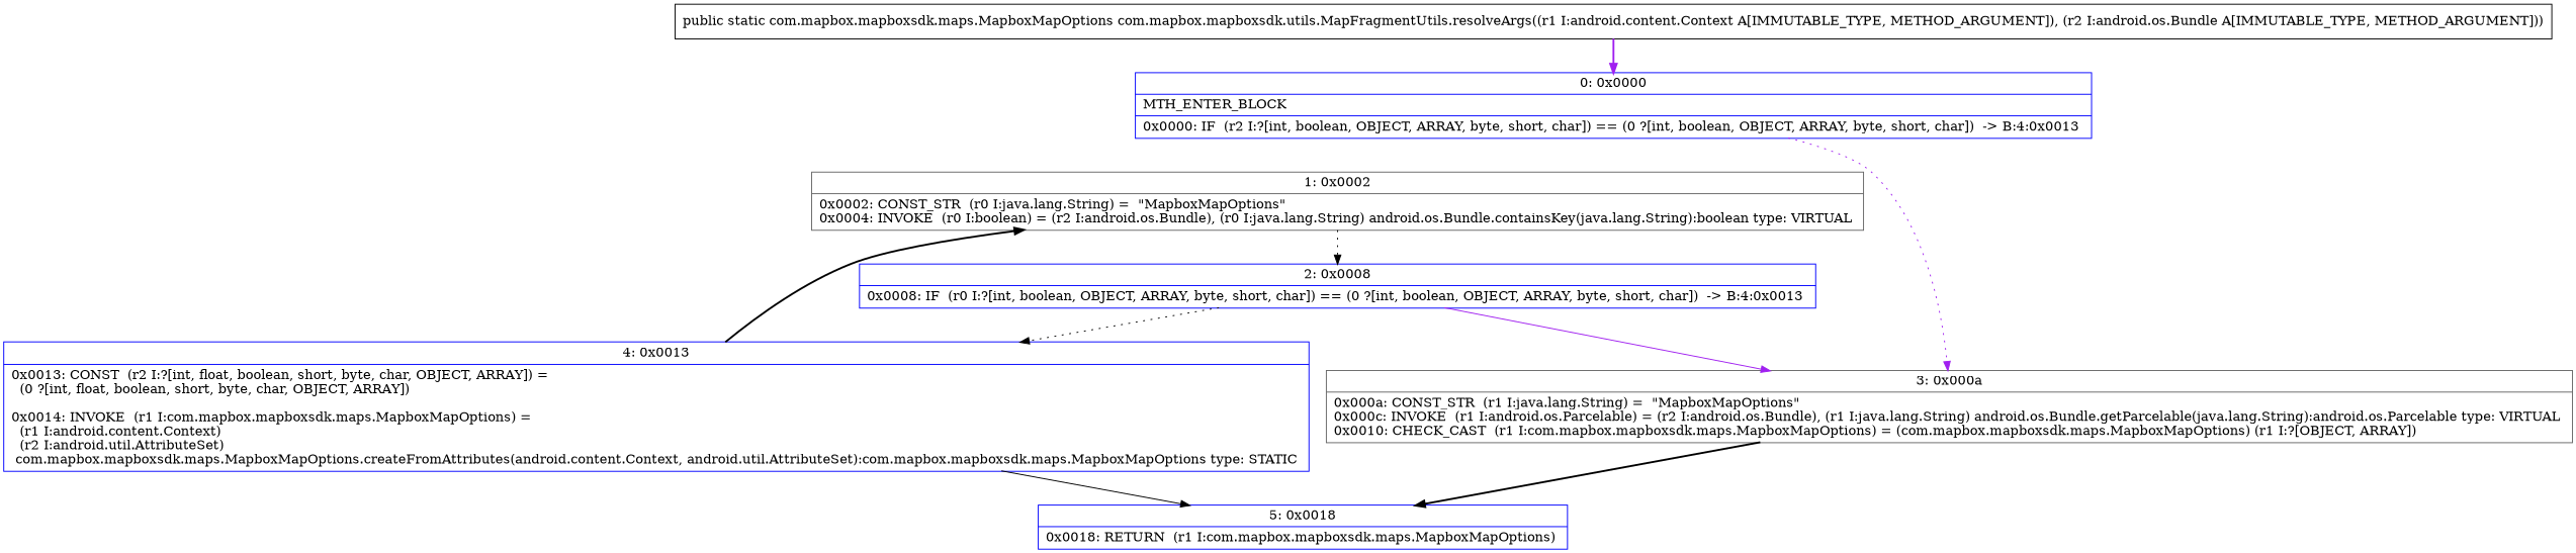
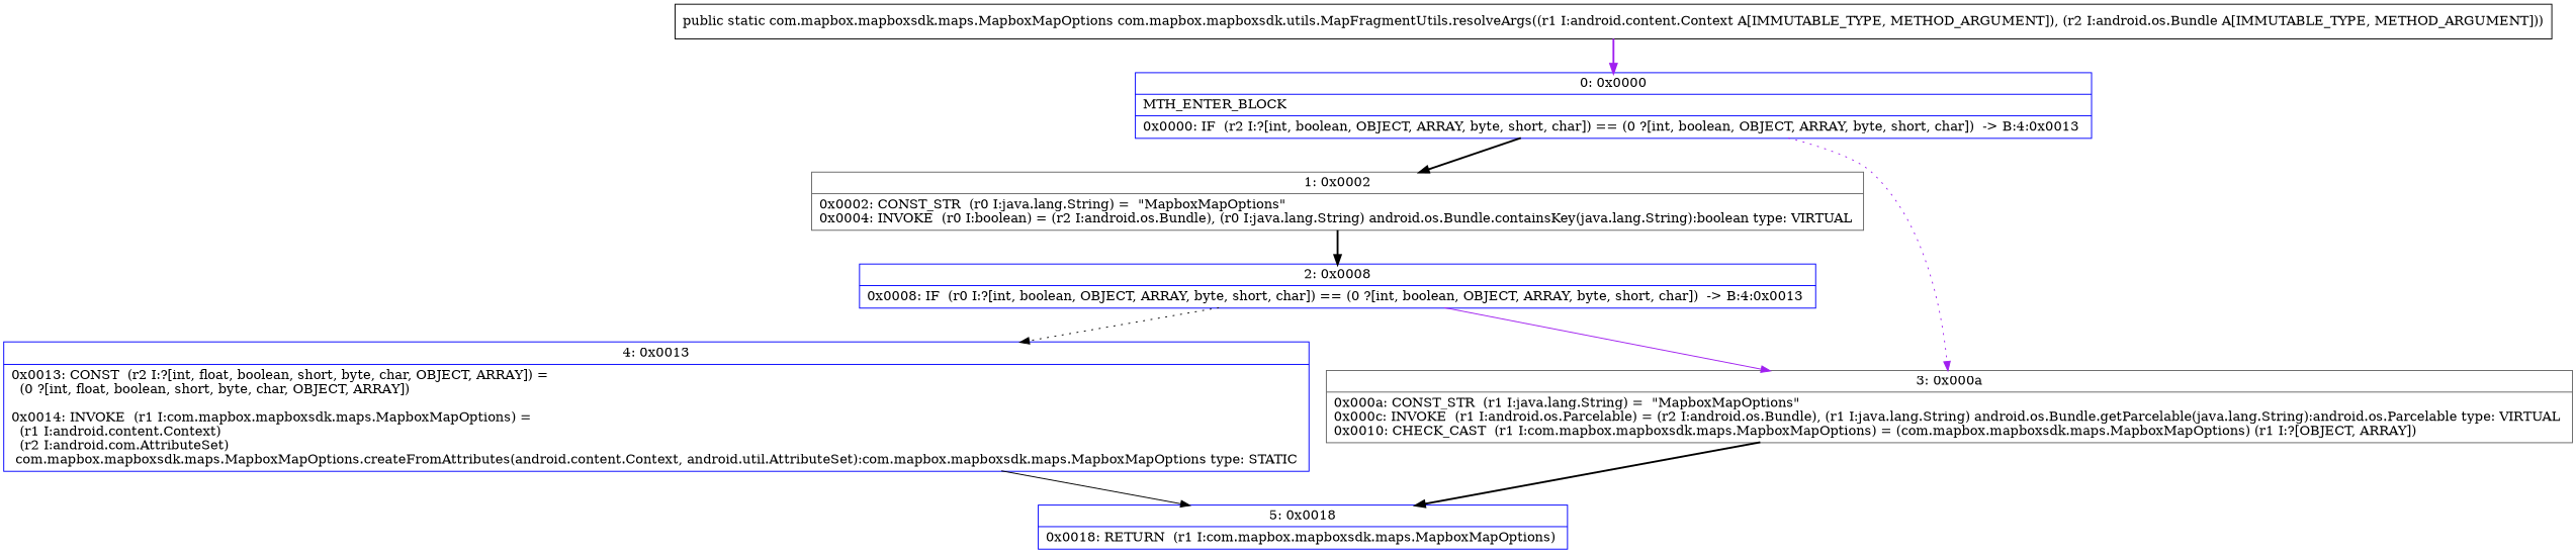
  digraph {
    node [color=blue shape=record]
    edge [color=black style=bold]
    n1 [label="{0\:\ 0x0000|MTH_ENTER_BLOCK\l|0x0000: IF  (r2 I:?[int, boolean, OBJECT, ARRAY, byte, short, char]) == (0 ?[int, boolean, OBJECT, ARRAY, byte, short, char])  \-\> B:4:0x0013 \l}"]
    n2 [color=gray40 label="{1\:\ 0x0002|0x0002: CONST_STR  (r0 I:java.lang.String) =  \"MapboxMapOptions\" \l0x0004: INVOKE  (r0 I:boolean) = (r2 I:android.os.Bundle), (r0 I:java.lang.String) android.os.Bundle.containsKey(java.lang.String):boolean type: VIRTUAL \l}"]
    n3 [color=gray40 label="{3\:\ 0x000a|0x000a: CONST_STR  (r1 I:java.lang.String) =  \"MapboxMapOptions\" \l0x000c: INVOKE  (r1 I:android.os.Parcelable) = (r2 I:android.os.Bundle), (r1 I:java.lang.String) android.os.Bundle.getParcelable(java.lang.String):android.os.Parcelable type: VIRTUAL \l0x0010: CHECK_CAST  (r1 I:com.mapbox.mapboxsdk.maps.MapboxMapOptions) = (com.mapbox.mapboxsdk.maps.MapboxMapOptions) (r1 I:?[OBJECT, ARRAY]) \l}"]
    n4 [label="{2\:\ 0x0008|0x0008: IF  (r0 I:?[int, boolean, OBJECT, ARRAY, byte, short, char]) == (0 ?[int, boolean, OBJECT, ARRAY, byte, short, char])  \-\> B:4:0x0013 \l}"]
-   n5 [label="{4\:\ 0x0013|0x0013: CONST  (r2 I:?[int, float, boolean, short, byte, char, OBJECT, ARRAY]) = \l  (0 ?[int, float, boolean, short, byte, char, OBJECT, ARRAY])\l \l0x0014: INVOKE  (r1 I:com.mapbox.mapboxsdk.maps.MapboxMapOptions) = \l  (r1 I:android.content.Context)\l  (r2 I:android.util.AttributeSet)\l com.mapbox.mapboxsdk.maps.MapboxMapOptions.createFromAttributes(android.content.Context, android.util.AttributeSet):com.mapbox.mapboxsdk.maps.MapboxMapOptions type: STATIC \l}"]
+   n5 [label="{4\:\ 0x0013|0x0013: CONST  (r2 I:?[int, float, boolean, short, byte, char, OBJECT, ARRAY]) = \l  (0 ?[int, float, boolean, short, byte, char, OBJECT, ARRAY])\l \l0x0014: INVOKE  (r1 I:com.mapbox.mapboxsdk.maps.MapboxMapOptions) = \l  (r1 I:android.content.Context)\l  (r2 I:android.com.AttributeSet)\l com.mapbox.mapboxsdk.maps.MapboxMapOptions.createFromAttributes(android.content.Context, android.util.AttributeSet):com.mapbox.mapboxsdk.maps.MapboxMapOptions type: STATIC \l}"]
    n6 [label="{5\:\ 0x0018|0x0018: RETURN  (r1 I:com.mapbox.mapboxsdk.maps.MapboxMapOptions) \l}"]
    n7 [color=black label="{public static com.mapbox.mapboxsdk.maps.MapboxMapOptions com.mapbox.mapboxsdk.utils.MapFragmentUtils.resolveArgs((r1 I:android.content.Context A[IMMUTABLE_TYPE, METHOD_ARGUMENT]), (r2 I:android.os.Bundle A[IMMUTABLE_TYPE, METHOD_ARGUMENT])) }"]
-   n5 -> n2
+   n1 -> n2
    n1 -> n3 [color=purple style=dotted]
-   n2 -> n4 [style=dotted]
+   n2 -> n4
    n3 -> n6
    n4 -> n3 [color=purple style=solid]
    n4 -> n5 [style=dotted]
    n5 -> n6 [style=solid]
    n7 -> n1 [color=purple]
  }
